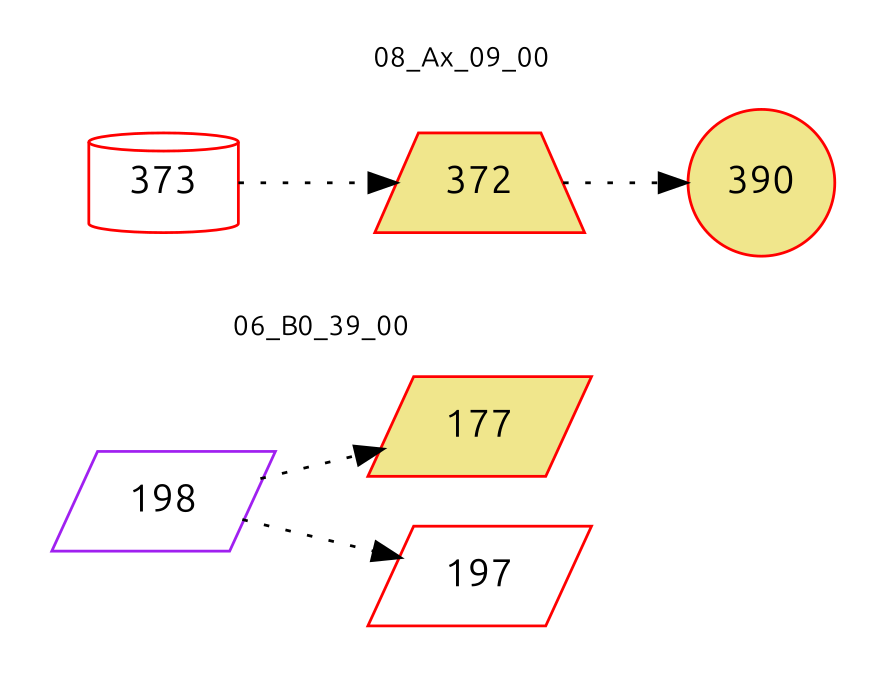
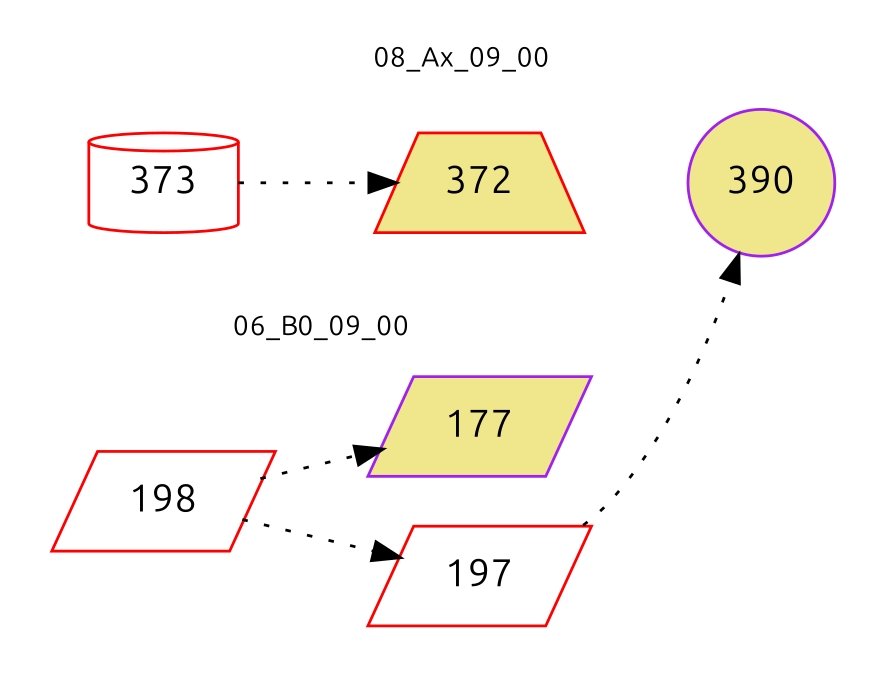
  digraph {
    fontname=Ubuntu
    rankdir=LR
    node [color=red fillcolor=white fontname=Ubuntu shape=parallelogram style=filled]
    edge [color=black fontname=Ubuntu style=dotted]
    n1 [label=373 shape=cylinder]
    n2 [fillcolor=khaki label=372 shape=trapezium]
-   n3 [fillcolor=khaki label=390 shape=circle]
-   n4 [color=purple label=198]
+   n3 [color=purple fillcolor=khaki label=390 shape=circle]
+   n4 [label=198]
    n5 [label=197]
-   n6 [fillcolor=khaki label=177]
+   n6 [color=purple fillcolor=khaki label=177]
    subgraph cluster_1 {
      color=white
      fontsize=10
      label="08_Ax_09_00"
      n1
      n2
      n3
    }
    subgraph cluster_2 {
      color=white
      fontsize=10
-     label="06_B0_39_00"
+     label="06_B0_09_00"
      n4
      n5
      n6
    }
    n1 -> n2
-   n2 -> n3
+   n5 -> n3
    n4 -> n5
    n4 -> n6
  }
